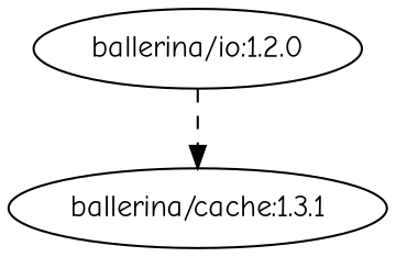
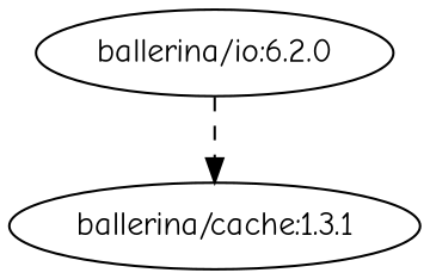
  digraph {
    fontname="Comic Neue"
    node [fontname="Comic Neue"]
-   "ballerina/io:1.2.0"
+   "ballerina/io:1.2.0" [label="ballerina/io:6.2.0"]
    "ballerina/cache:1.3.1"
    subgraph sub_1 {
    }
    subgraph sub_2 {
      "ballerina/io:1.2.0"
      "ballerina/cache:1.3.1"
    }
    subgraph sub_3 {
    }
    "ballerina/io:1.2.0" -> "ballerina/cache:1.3.1" [style=dashed fontname="Comic Neue"]
  }
